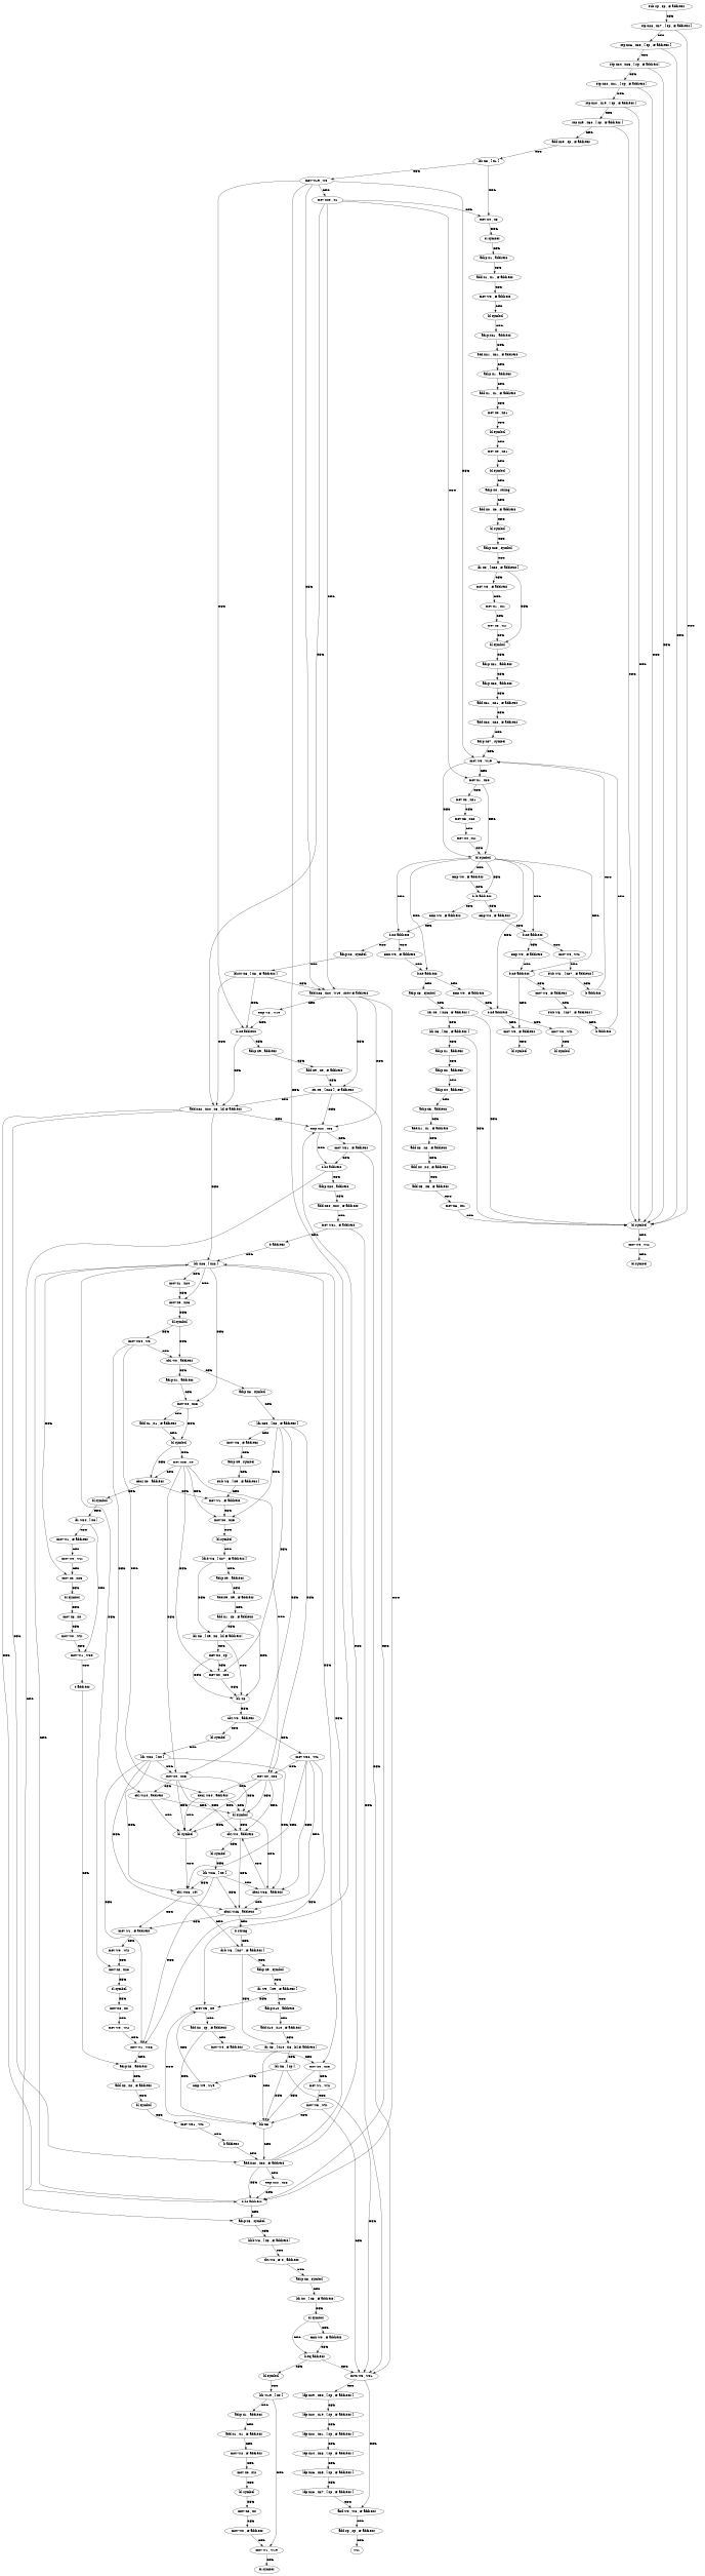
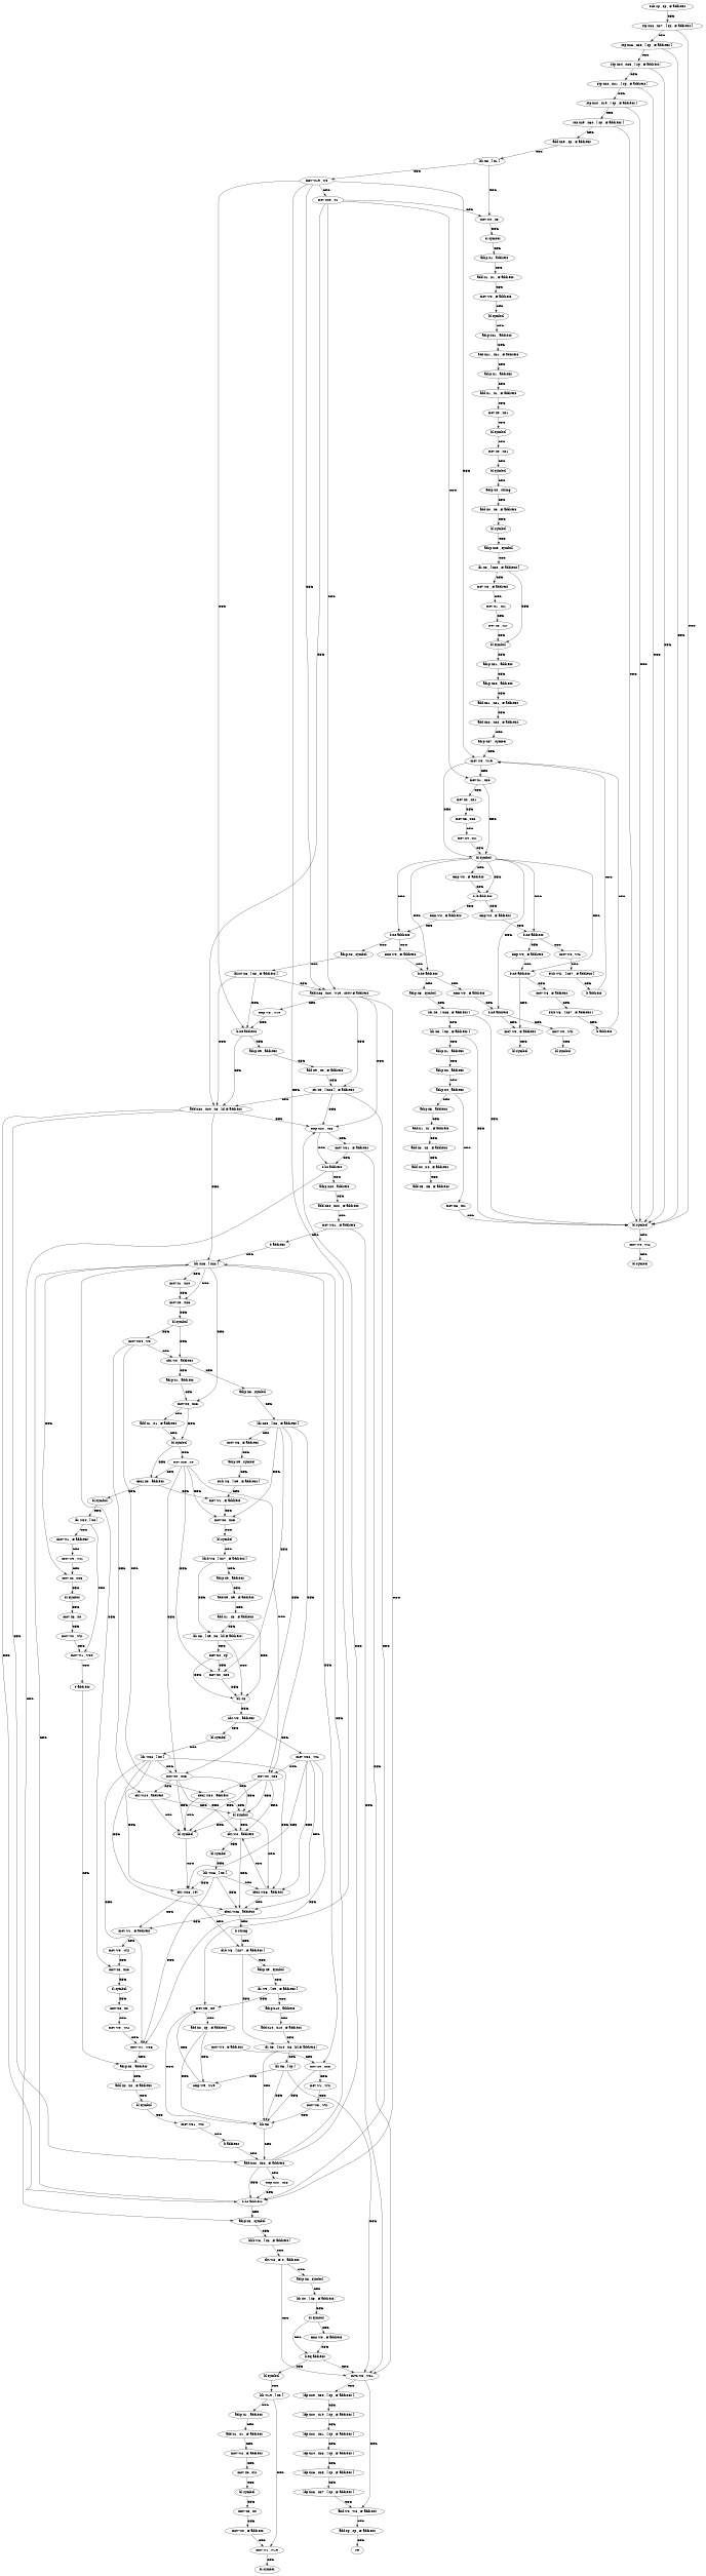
  digraph {
    n1 [label="sub sp , sp , # address"]
    n2 [label="stp x28 , x27 , [ sp , # address ]"]
    n3 [label="stp x26 , x25 , [ sp , # address ]"]
    n4 [label="bl symbol"]
    n5 [label="stp x24 , x23 , [ sp , # address ]"]
    n6 [label="mov w0 , wzr"]
    n7 [label="stp x22 , x21 , [ sp , # address ]"]
    n8 [label="stp x20 , x19 , [ sp , # address ]"]
    n9 [label="stp x29 , x30 , [ sp , # address ]"]
    n10 [label="add x29 , sp , # address"]
    n11 [label="ldr x8 , [ x1 ]"]
    n12 [label="mov w19 , w0"]
    n13 [label="mov x0 , x8"]
    n14 [label="mov x20 , x1"]
    n15 [label="mov w0 , w19"]
    n16 [label="add x28 , x20 , w19 , sxtw # address"]
    n17 [label="b.ne address"]
    n18 [label="cset w5 , ne"]
    n19 [label="bl symbol"]
    n20 [label="add x22 , x20 , x8 , lsl # address"]
    n21 [label="mov x1 , x20"]
    n22 [label="bl symbol"]
    n23 [label="cmp w8 , w19"]
    n24 [label="cmp x22 , x28"]
    n25 [label="str x9 , [ x28 ] , # address"]
    n26 [label="b.hs address"]
    n27 [label="adrp x9 , address"]
    n28 [label="blr x8"]
    n29 [label="add x2 , sp , # address"]
    n30 [label="ldr x23 , [ x22 ]"]
    n31 [label="add x22 , x22 , # address"]
    n32 [label="mov x2 , x21"]
    n33 [label="adrp x1 , address"]
    n34 [label="add x1 , x1 , # address"]
    n35 [label="mov w0 , # address"]
    n36 [label="bl symbol"]
    n37 [label="adrp x21 , address"]
    n38 [label="add x21 , x21 , # address"]
    n39 [label="adrp x1 , address"]
    n40 [label="add x1 , x1 , # address"]
    n41 [label="mov x0 , x21"]
    n42 [label="bl symbol"]
    n43 [label="mov x0 , x21"]
    n44 [label="bl symbol"]
    n45 [label="adrp x0 , string"]
    n46 [label="add x0 , x0 , # address"]
    n47 [label="bl symbol"]
    n48 [label="adrp x23 , symbol"]
    n49 [label="ldr x0 , [ x23 , # address ]"]
    n50 [label="mov w2 , # address"]
    n51 [label="bl symbol"]
    n52 [label="mov x1 , xzr"]
    n53 [label="adrp x21 , address"]
    n54 [label="mov x5 , xzr"]
    n55 [label="adrp x22 , address"]
    n56 [label="add x21 , x21 , # address"]
    n57 [label="add x22 , x22 , # address"]
    n58 [label="adrp x27 , symbol"]
    n59 [label="b.ne address"]
    n60 [label="b.ne address"]
    n61 [label="b.ne address"]
    n62 [label="b.ne address"]
    n63 [label="b.ne address"]
    n64 [label="cmp w0 , # address"]
    n65 [label="b.le address"]
    n66 [label="cmn w0 , # address"]
    n67 [label="cmn w0 , # address"]
    n68 [label="adrp x8 , symbol"]
    n69 [label="ldrsw x8 , [ x8 , # address ]"]
    n70 [label="cmn w0 , # address"]
    n71 [label="adrp x8 , symbol"]
    n72 [label="cmp w0 , # address"]
    n73 [label="cmp w0 , # address"]
    n74 [label="mov w8 , wzr"]
    n75 [label="strb wzr , [ x27 , # address ]"]
    n76 [label="mov w0 , # address"]
    n77 [label="mov w8 , # address"]
    n78 [label="b address"]
    n79 [label="ldr x0 , [ x23 , # address ]"]
    n80 [label="mov w0 , wzr"]
    n81 [label="ldr x3 , [ x8 , # address ]"]
    n82 [label="mov w21 , # address"]
    n83 [label="b.hs address"]
    n84 [label="adrp x8 , symbol"]
    n85 [label="add x9 , x9 , # address"]
    n86 [label="mov x1 , x20"]
    n87 [label="mov x0 , x23"]
    n88 [label="mov x0 , x23"]
    n89 [label="mov x2 , x23"]
    n90 [label="mov x0 , x23"]
    n91 [label="mov x2 , x23"]
    n92 [label="cmp x22 , x28"]
    n93 [label="bl symbol"]
    n94 [label="strb w8 , [ x27 , # address ]"]
    n95 [label="b address"]
    n96 [label="bl symbol"]
    n97 [label="adrp x1 , address"]
    n98 [label="adrp x2 , address"]
    n99 [label="adrp x4 , address"]
    n100 [label="adrp x5 , address"]
    n101 [label="add x1 , x1 , # address"]
    n102 [label="add x2 , x2 , # address"]
    n103 [label="add x4 , x4 , # address"]
    n104 [label="add x5 , x5 , # address"]
    n105 [label="mov x6 , xzr"]
    n106 [label="bl symbol"]
    n107 [label="mvn w8 , w21"]
    n108 [label="adrp x20 , address"]
    n109 [label="ldp x29 , x30 , [ sp , # address ]"]
    n110 [label="and w0 , w8 , # address"]
    n111 [label="ldrb w8 , [ x8 , # address ]"]
    n112 [label="add x20 , x20 , # address"]
    n113 [label="tbz w8 , # 0 , address"]
    n114 [label="mov w21 , # address"]
    n115 [label="mov x3 , x22"]
    n116 [label="mov x4 , xzr"]
    n117 [label="adrp x8 , symbol"]
    n118 [label="ldr x0 , [ x8 , # address ]"]
    n119 [label="ldp x20 , x19 , [ sp , # address ]"]
    n120 [label="add sp , sp , # address"]
    n121 [label="bl symbol"]
    n122 [label="b address"]
    n123 [label="bl symbol"]
    n124 [label="add x1 , x1 , # address"]
    n125 [label="bl symbol"]
    n126 [label="bl symbol"]
    n127 [label="mov w1 , wzr"]
    n128 [label="bl symbol"]
    n129 [label="ldp x22 , x21 , [ sp , # address ]"]
    n130 [label="ldp x24 , x23 , [ sp , # address ]"]
    n131 [label="ldp x26 , x25 , [ sp , # address ]"]
    n132 [label="ldp x28 , x27 , [ sp , # address ]"]
-   n133 [label=wzr]
+   n133 [label=ret]
    n134 [label="cmn w0 , # address"]
    n135 [label="b.eq address"]
    n136 [label="bl symbol"]
    n137 [label="ldr w19 , [ x0 ]"]
    n138 [label="adrp x1 , address"]
    n139 [label="mov w1 , w19"]
    n140 [label="mov w24 , w0"]
    n141 [label="cbz w0 , address"]
    n142 [label="cbnz w24 , address"]
    n143 [label="cbz w24 , address"]
    n144 [label="adrp x8 , symbol"]
    n145 [label="adrp x1 , address"]
    n146 [label="bl symbol"]
    n147 [label="bl symbol"]
    n148 [label="ldr x25 , [ x8 , # address ]"]
    n149 [label="mov w8 , # address"]
    n150 [label="mov x0 , x25"]
    n151 [label="mov x0 , x25"]
    n152 [label="mov x0 , x25"]
    n153 [label="mov x0 , x25"]
    n154 [label="add x1 , x1 , # address"]
    n155 [label="bl symbol"]
    n156 [label="mov w2 , # address"]
    n157 [label="mov x0 , xzr"]
    n158 [label="bl symbol"]
    n159 [label="mov x2 , x0"]
    n160 [label="mov w0 , # address"]
    n161 [label="adrp x9 , symbol"]
    n162 [label="cbz w0 , address"]
    n163 [label="bl symbol"]
    n164 [label="blr x8"]
    n165 [label="strb w8 , [ x9 , # address ]"]
    n166 [label="mov w1 , # address"]
    n167 [label="mov x25 , x0"]
    n168 [label="cbnz x0 , address"]
    n169 [label="bl symbol"]
    n170 [label="ldr w24 , [ x0 ]"]
    n171 [label="mov w1 , # address"]
    n172 [label="mov w1 , w24"]
    n173 [label="mov w26 , wzr"]
    n174 [label="cbnz w26 , address"]
    n175 [label="cbnz w26 , address"]
    n176 [label="cbz w26 , ret"]
    n177 [label="mov w1 , w26"]
    n178 [label="mov w1 , # address"]
    n179 [label="b string"]
    n180 [label="ldrb w8 , [ x27 , # address ]"]
    n181 [label="adrp x2 , address"]
    n182 [label="bl symbol"]
    n183 [label="bl symbol"]
    n184 [label="ldr w26 , [ x0 ]"]
    n185 [label="ldrb w8 , [ x27 , # address ]"]
    n186 [label="adrp x9 , address"]
    n187 [label="ldr x8 , [ x9 , x8 , lsl # address ]"]
    n188 [label="add x9 , x9 , # address"]
    n189 [label="mov x2 , sp"]
    n190 [label="add x1 , sp , # address"]
    n191 [label="cbz w0 , address"]
    n192 [label="mov w0 , wzr"]
    n193 [label="b address"]
    n194 [label="mov x3 , x0"]
    n195 [label="mov w0 , wzr"]
    n196 [label="add x2 , x2 , # address"]
    n197 [label="bl symbol"]
    n198 [label="mov w0 , wzr"]
    n199 [label="ldr w26 , [ x0 ]"]
    n200 [label="adrp x9 , symbol"]
    n201 [label="ldr x8 , [ x10 , x8 , lsl # address ]"]
    n202 [label="ldr w9 , [ x9 , # address ]"]
    n203 [label="ldr x6 , [ sp ]"]
    n204 [label="mov w21 , wzr"]
    n205 [label="b address"]
    n206 [label="adrp x10 , address"]
    n207 [label="add x10 , x10 , # address"]
    n208 [label="cmp w9 , w19"]
    n209 [label="mov w4 , # address"]
    n210 [label="mov w3 , wzr"]
    n211 [label="mov x3 , x0"]
    n212 [label="mov w0 , wzr"]
    n1 -> n2 [label=CFG]
    n2 -> n3 [label=CFG]
    n2 -> n4 [label=DFG]
    n3 -> n4 [label=DFG]
    n3 -> n5 [label=CFG]
    n4 -> n6 [label=CFG]
    n5 -> n4 [label=DFG]
    n5 -> n7 [label=CFG]
    n6 -> n106 [label=CFG]
    n7 -> n4 [label=DFG]
    n7 -> n8 [label=CFG]
    n8 -> n4 [label=DFG]
    n8 -> n9 [label=CFG]
    n9 -> n4 [label=DFG]
    n9 -> n10 [label=CFG]
    n10 -> n11 [label=CFG]
    n11 -> n12 [label=CFG]
    n11 -> n13 [label=DFG]
    n12 -> n14 [label=CFG]
    n12 -> n15 [label=DFG]
    n12 -> n16 [label=DFG]
    n12 -> n17 [label=DFG]
    n12 -> n18 [label=DFG]
    n13 -> n19 [label=DFG]
    n14 -> n13 [label=CFG]
    n14 -> n16 [label=DFG]
    n14 -> n20 [label=DFG]
    n14 -> n21 [label=DFG]
    n15 -> n21 [label=CFG]
    n15 -> n22 [label=DFG]
    n16 -> n23 [label=CFG]
    n16 -> n24 [label=DFG]
    n16 -> n25 [label=DFG]
    n16 -> n26 [label=DFG]
    n17 -> n20 [label=CFG]
    n17 -> n27 [label=CFG]
    n18 -> n28 [label=DFG]
    n18 -> n29 [label=CFG]
    n19 -> n33 [label=CFG]
    n20 -> n24 [label=DFG]
    n20 -> n26 [label=DFG]
    n20 -> n30 [label=DFG]
    n20 -> n31 [label=DFG]
    n21 -> n22 [label=DFG]
    n21 -> n32 [label=CFG]
    n22 -> n59 [label=DFG]
    n22 -> n60 [label=DFG]
    n22 -> n61 [label=DFG]
    n22 -> n62 [label=DFG]
    n22 -> n63 [label=DFG]
    n22 -> n64 [label=CFG]
    n22 -> n65 [label=DFG]
    n23 -> n17 [label=CFG]
    n24 -> n82 [label=CFG]
    n24 -> n83 [label=DFG]
    n25 -> n20 [label=CFG]
    n25 -> n24 [label=DFG]
    n25 -> n26 [label=DFG]
    n26 -> n30 [label=CFG]
    n26 -> n84 [label=CFG]
    n27 -> n85 [label=CFG]
    n28 -> n31 [label=CFG]
    n29 -> n28 [label=DFG]
-   n29 -> n209 [label=CFG]
+   n29 -> n208 [label=CFG]
    n30 -> n86 [label=CFG]
    n30 -> n87 [label=DFG]
    n30 -> n88 [label=DFG]
    n30 -> n89 [label=DFG]
    n30 -> n90 [label=DFG]
    n30 -> n91 [label=DFG]
    n31 -> n24 [label=DFG]
    n31 -> n26 [label=DFG]
    n31 -> n30 [label=DFG]
    n31 -> n92 [label=CFG]
    n32 -> n115 [label=CFG]
    n33 -> n34 [label=CFG]
    n34 -> n35 [label=CFG]
    n35 -> n36 [label=CFG]
    n36 -> n37 [label=CFG]
    n37 -> n38 [label=CFG]
    n38 -> n39 [label=CFG]
    n39 -> n40 [label=CFG]
    n40 -> n41 [label=CFG]
    n41 -> n42 [label=CFG]
    n42 -> n43 [label=CFG]
    n43 -> n44 [label=CFG]
    n44 -> n45 [label=CFG]
    n45 -> n46 [label=CFG]
    n46 -> n47 [label=CFG]
    n47 -> n48 [label=CFG]
    n48 -> n49 [label=CFG]
    n49 -> n50 [label=CFG]
    n49 -> n51 [label=DFG]
    n50 -> n52 [label=CFG]
    n51 -> n53 [label=CFG]
    n52 -> n54 [label=CFG]
    n53 -> n55 [label=CFG]
    n54 -> n51 [label=CFG]
    n55 -> n56 [label=CFG]
    n56 -> n57 [label=CFG]
    n57 -> n58 [label=CFG]
    n58 -> n15 [label=CFG]
    n59 -> n67 [label=CFG]
    n59 -> n68 [label=CFG]
    n60 -> n70 [label=CFG]
    n60 -> n71 [label=CFG]
    n61 -> n73 [label=CFG]
    n61 -> n74 [label=CFG]
    n62 -> n76 [label=CFG]
    n62 -> n77 [label=CFG]
    n63 -> n76 [label=CFG]
    n63 -> n80 [label=CFG]
    n64 -> n65 [label=CFG]
    n65 -> n66 [label=CFG]
    n65 -> n72 [label=CFG]
    n66 -> n59 [label=CFG]
    n67 -> n60 [label=CFG]
    n68 -> n69 [label=CFG]
    n69 -> n16 [label=CFG]
    n69 -> n17 [label=DFG]
    n69 -> n20 [label=DFG]
    n70 -> n63 [label=CFG]
    n71 -> n79 [label=CFG]
    n72 -> n61 [label=CFG]
    n73 -> n62 [label=CFG]
    n74 -> n75 [label=DFG]
    n75 -> n78 [label=CFG]
    n76 -> n93 [label=CFG]
    n77 -> n94 [label=CFG]
    n78 -> n15 [label=CFG]
    n79 -> n4 [label=DFG]
    n79 -> n81 [label=CFG]
    n80 -> n96 [label=CFG]
    n81 -> n4 [label=DFG]
    n81 -> n97 [label=CFG]
    n82 -> n83 [label=CFG]
    n82 -> n107 [label=DFG]
    n83 -> n84 [label=CFG]
    n83 -> n108 [label=CFG]
    n84 -> n111 [label=CFG]
    n85 -> n25 [label=CFG]
    n86 -> n87 [label=CFG]
    n87 -> n123 [label=DFG]
    n88 -> n124 [label=CFG]
    n88 -> n125 [label=DFG]
    n89 -> n126 [label=DFG]
    n90 -> n28 [label=DFG]
    n90 -> n127 [label=CFG]
    n91 -> n128 [label=DFG]
    n92 -> n26 [label=CFG]
    n94 -> n95 [label=CFG]
    n95 -> n15 [label=CFG]
    n97 -> n98 [label=CFG]
    n98 -> n99 [label=CFG]
    n99 -> n100 [label=CFG]
    n100 -> n101 [label=CFG]
    n101 -> n102 [label=CFG]
    n102 -> n103 [label=CFG]
    n103 -> n104 [label=CFG]
-   n104 -> n105 [label=CFG]
+   n99 -> n105 [label=CFG]
    n105 -> n4 [label=CFG]
    n107 -> n109 [label=CFG]
    n107 -> n110 [label=DFG]
    n108 -> n112 [label=CFG]
    n109 -> n119 [label=CFG]
    n110 -> n120 [label=CFG]
    n111 -> n113 [label=DFG]
    n112 -> n114 [label=CFG]
-   n210 -> n107 [label=CFG]
+   n113 -> n107 [label=CFG]
    n113 -> n117 [label=CFG]
    n114 -> n107 [label=DFG]
    n114 -> n122 [label=CFG]
    n115 -> n116 [label=CFG]
    n116 -> n22 [label=CFG]
    n117 -> n118 [label=CFG]
    n118 -> n121 [label=DFG]
    n119 -> n129 [label=CFG]
    n120 -> n133 [label=CFG]
    n121 -> n134 [label=CFG]
    n121 -> n135 [label=DFG]
    n122 -> n30 [label=CFG]
    n123 -> n140 [label=DFG]
    n123 -> n141 [label=DFG]
    n124 -> n125 [label=CFG]
    n125 -> n167 [label=DFG]
    n125 -> n168 [label=DFG]
    n126 -> n194 [label=DFG]
    n127 -> n210 [label=CFG]
    n128 -> n211 [label=DFG]
    n129 -> n130 [label=CFG]
    n130 -> n131 [label=CFG]
    n131 -> n132 [label=CFG]
    n132 -> n110 [label=CFG]
    n134 -> n135 [label=CFG]
    n135 -> n107 [label=CFG]
    n135 -> n136 [label=CFG]
    n136 -> n137 [label=DFG]
    n137 -> n138 [label=CFG]
    n137 -> n139 [label=DFG]
    n138 -> n154 [label=CFG]
    n139 -> n155 [label=CFG]
    n140 -> n141 [label=CFG]
    n140 -> n142 [label=DFG]
    n140 -> n143 [label=DFG]
    n141 -> n144 [label=CFG]
    n141 -> n145 [label=CFG]
    n142 -> n146 [label=CFG]
    n142 -> n147 [label=CFG]
    n143 -> n146 [label=CFG]
    n143 -> n147 [label=CFG]
    n144 -> n148 [label=CFG]
    n145 -> n88 [label=CFG]
    n146 -> n147 [label=DFG]
    n146 -> n162 [label=DFG]
    n146 -> n174 [label=CFG]
    n147 -> n176 [label=CFG]
    n148 -> n149 [label=CFG]
    n148 -> n150 [label=DFG]
    n148 -> n151 [label=DFG]
    n148 -> n152 [label=DFG]
    n148 -> n153 [label=DFG]
    n149 -> n161 [label=CFG]
    n150 -> n142 [label=CFG]
    n150 -> n146 [label=DFG]
    n150 -> n147 [label=DFG]
    n150 -> n162 [label=DFG]
    n151 -> n143 [label=CFG]
    n151 -> n146 [label=DFG]
    n151 -> n147 [label=DFG]
    n151 -> n162 [label=DFG]
    n152 -> n163 [label=DFG]
    n153 -> n164 [label=DFG]
    n154 -> n156 [label=CFG]
    n156 -> n157 [label=CFG]
    n157 -> n158 [label=CFG]
    n158 -> n159 [label=DFG]
    n159 -> n160 [label=CFG]
    n160 -> n139 [label=CFG]
    n161 -> n165 [label=CFG]
    n162 -> n175 [label=CFG]
    n162 -> n182 [label=CFG]
    n163 -> n185 [label=CFG]
    n164 -> n191 [label=DFG]
    n165 -> n166 [label=CFG]
    n166 -> n152 [label=CFG]
    n167 -> n150 [label=DFG]
    n167 -> n151 [label=DFG]
    n167 -> n152 [label=DFG]
    n167 -> n153 [label=DFG]
    n167 -> n168 [label=CFG]
    n168 -> n166 [label=CFG]
    n168 -> n169 [label=CFG]
    n169 -> n170 [label=DFG]
    n170 -> n171 [label=CFG]
    n170 -> n172 [label=DFG]
    n171 -> n192 [label=CFG]
    n172 -> n193 [label=CFG]
    n173 -> n150 [label=CFG]
    n173 -> n174 [label=DFG]
    n173 -> n175 [label=DFG]
    n173 -> n176 [label=DFG]
    n173 -> n177 [label=DFG]
    n174 -> n162 [label=CFG]
    n174 -> n175 [label=CFG]
    n175 -> n178 [label=CFG]
    n175 -> n179 [label=CFG]
    n176 -> n178 [label=CFG]
    n176 -> n180 [label=CFG]
    n177 -> n181 [label=CFG]
    n178 -> n198 [label=CFG]
    n179 -> n180 [label=CFG]
    n180 -> n200 [label=CFG]
    n180 -> n201 [label=DFG]
    n181 -> n196 [label=CFG]
    n182 -> n199 [label=DFG]
    n183 -> n184 [label=DFG]
    n184 -> n151 [label=CFG]
    n184 -> n174 [label=DFG]
    n184 -> n175 [label=DFG]
    n184 -> n176 [label=DFG]
    n184 -> n177 [label=DFG]
    n185 -> n186 [label=CFG]
    n185 -> n187 [label=DFG]
    n186 -> n188 [label=CFG]
    n187 -> n164 [label=DFG]
    n187 -> n189 [label=CFG]
    n188 -> n190 [label=CFG]
    n189 -> n153 [label=CFG]
    n189 -> n164 [label=DFG]
    n190 -> n164 [label=DFG]
    n190 -> n187 [label=CFG]
    n191 -> n173 [label=CFG]
    n191 -> n183 [label=CFG]
    n192 -> n89 [label=CFG]
    n193 -> n181 [label=CFG]
    n194 -> n195 [label=CFG]
    n195 -> n172 [label=CFG]
    n196 -> n197 [label=CFG]
    n197 -> n204 [label=CFG]
    n198 -> n91 [label=CFG]
    n199 -> n174 [label=DFG]
    n199 -> n175 [label=DFG]
    n199 -> n176 [label=DFG]
    n199 -> n177 [label=DFG]
    n200 -> n202 [label=CFG]
    n201 -> n28 [label=DFG]
    n201 -> n203 [label=CFG]
    n202 -> n18 [label=DFG]
    n202 -> n206 [label=CFG]
    n203 -> n28 [label=DFG]
    n203 -> n107 [label=DFG]
    n203 -> n208 [label=CFG]
    n204 -> n205 [label=CFG]
    n205 -> n31 [label=CFG]
    n206 -> n207 [label=CFG]
    n207 -> n201 [label=CFG]
    n208 -> n18 [label=CFG]
    n209 -> n90 [label=CFG]
    n210 -> n28 [label=CFG]
    n211 -> n212 [label=CFG]
    n212 -> n177 [label=CFG]
  }
